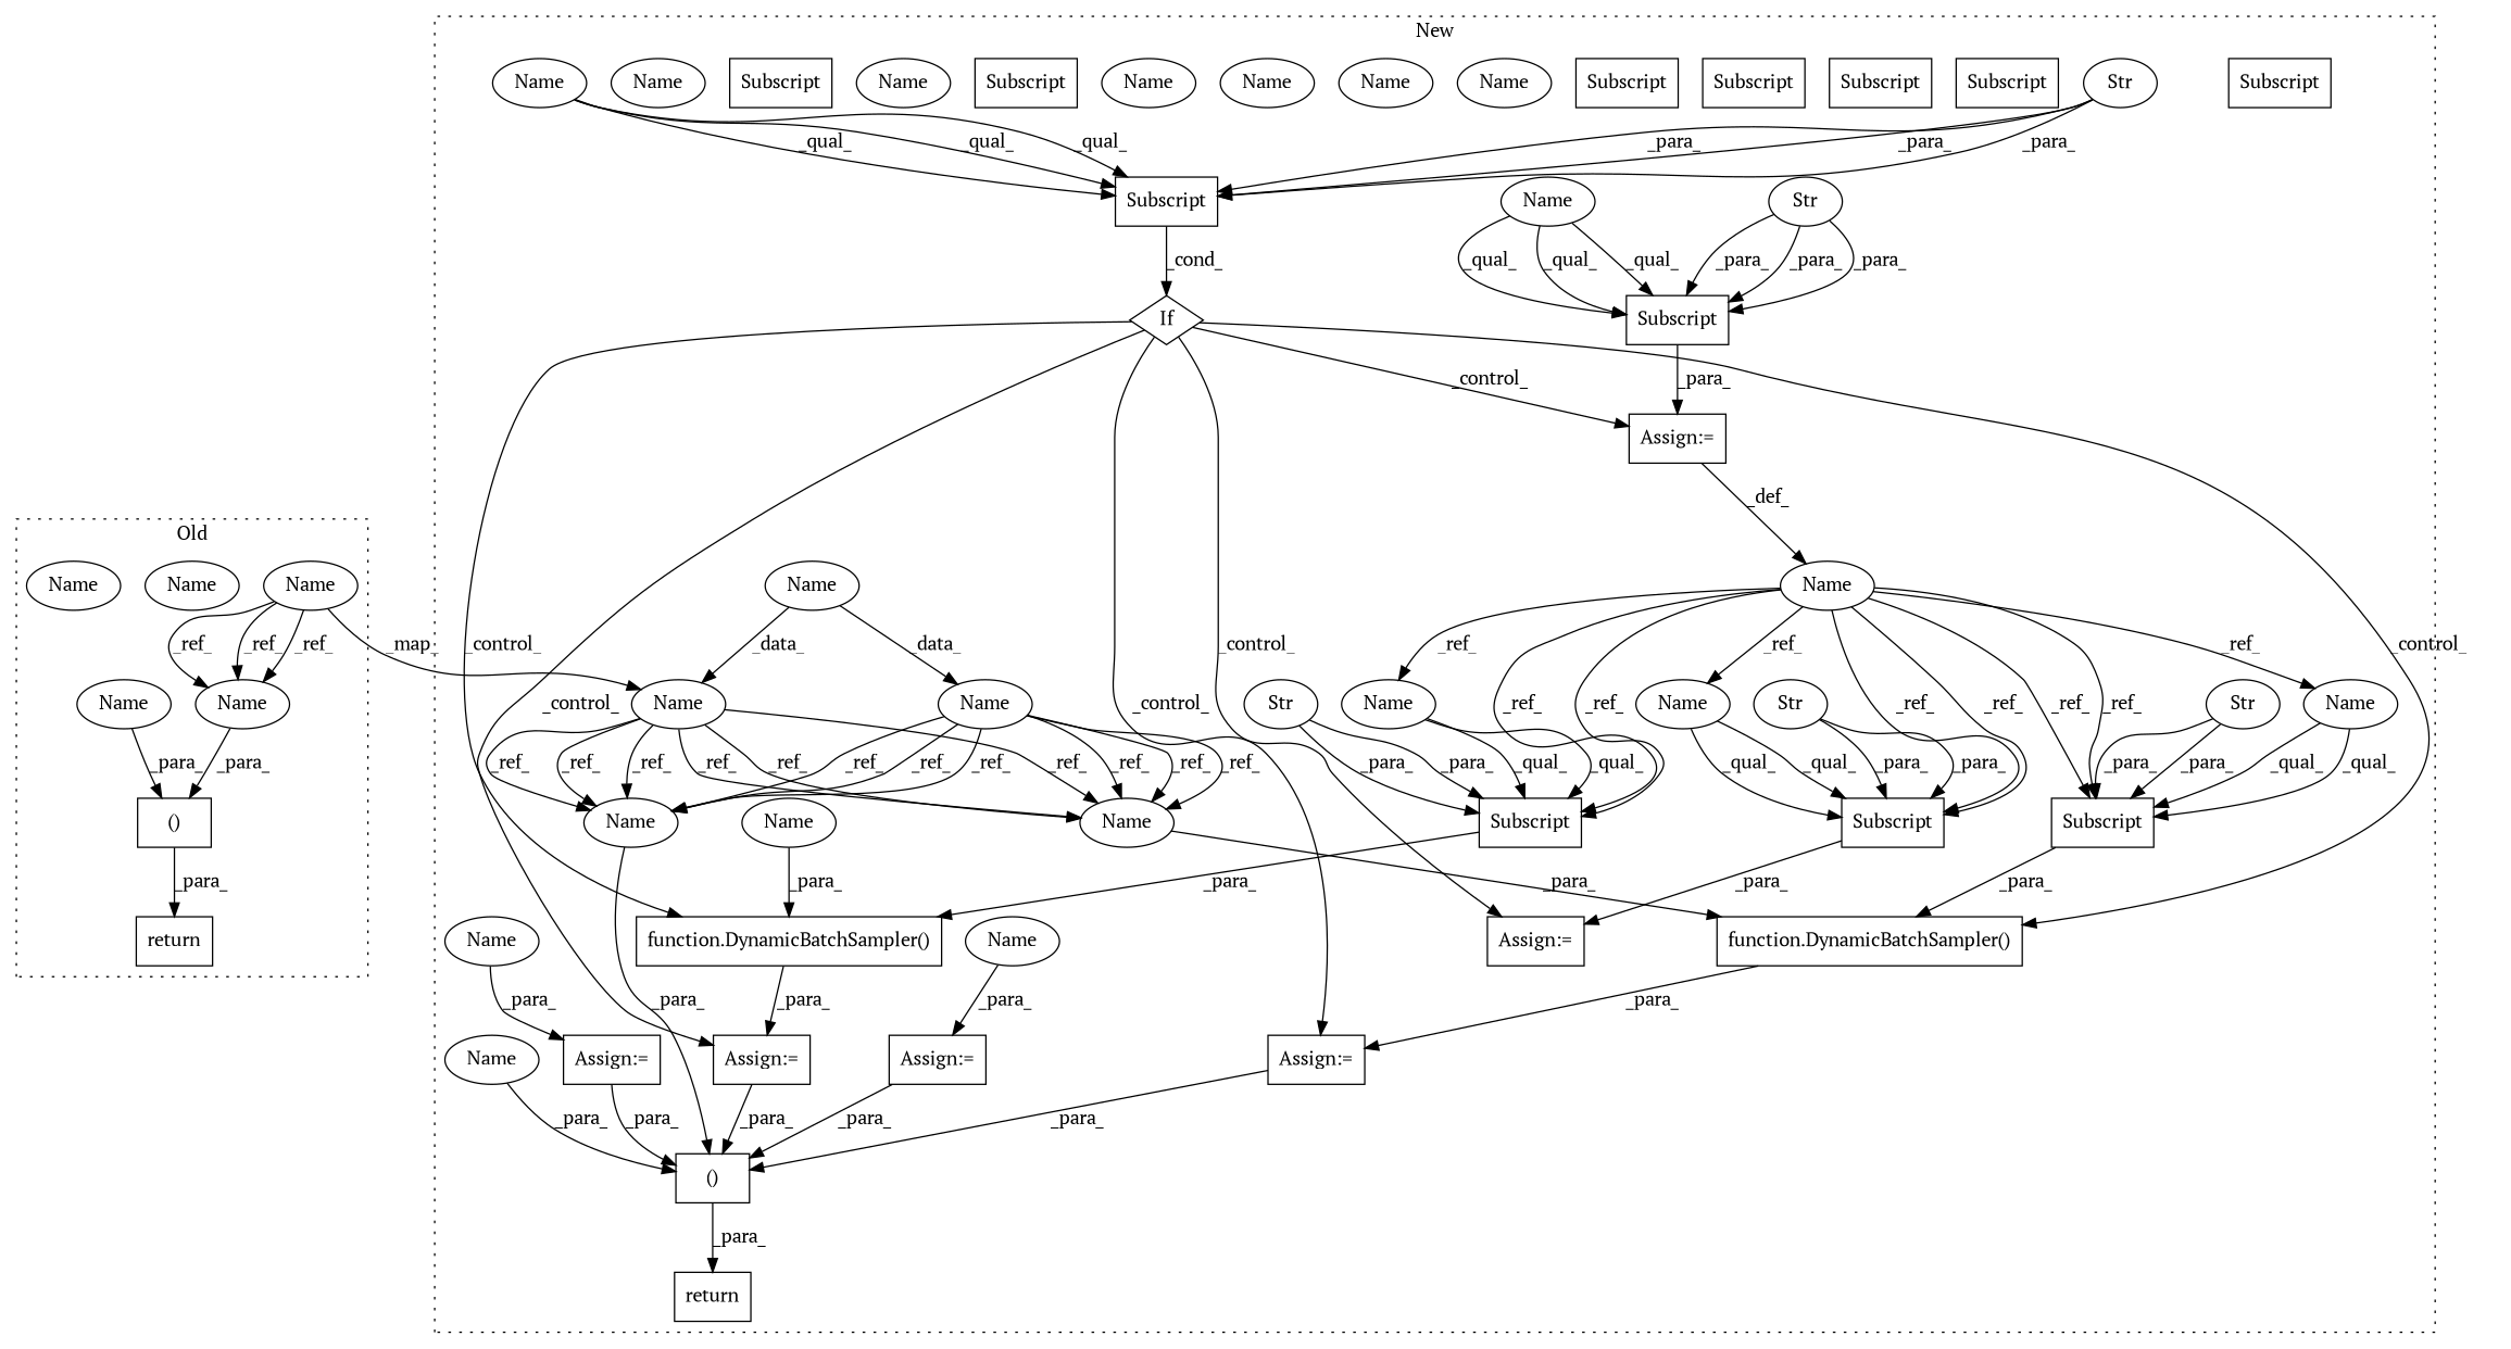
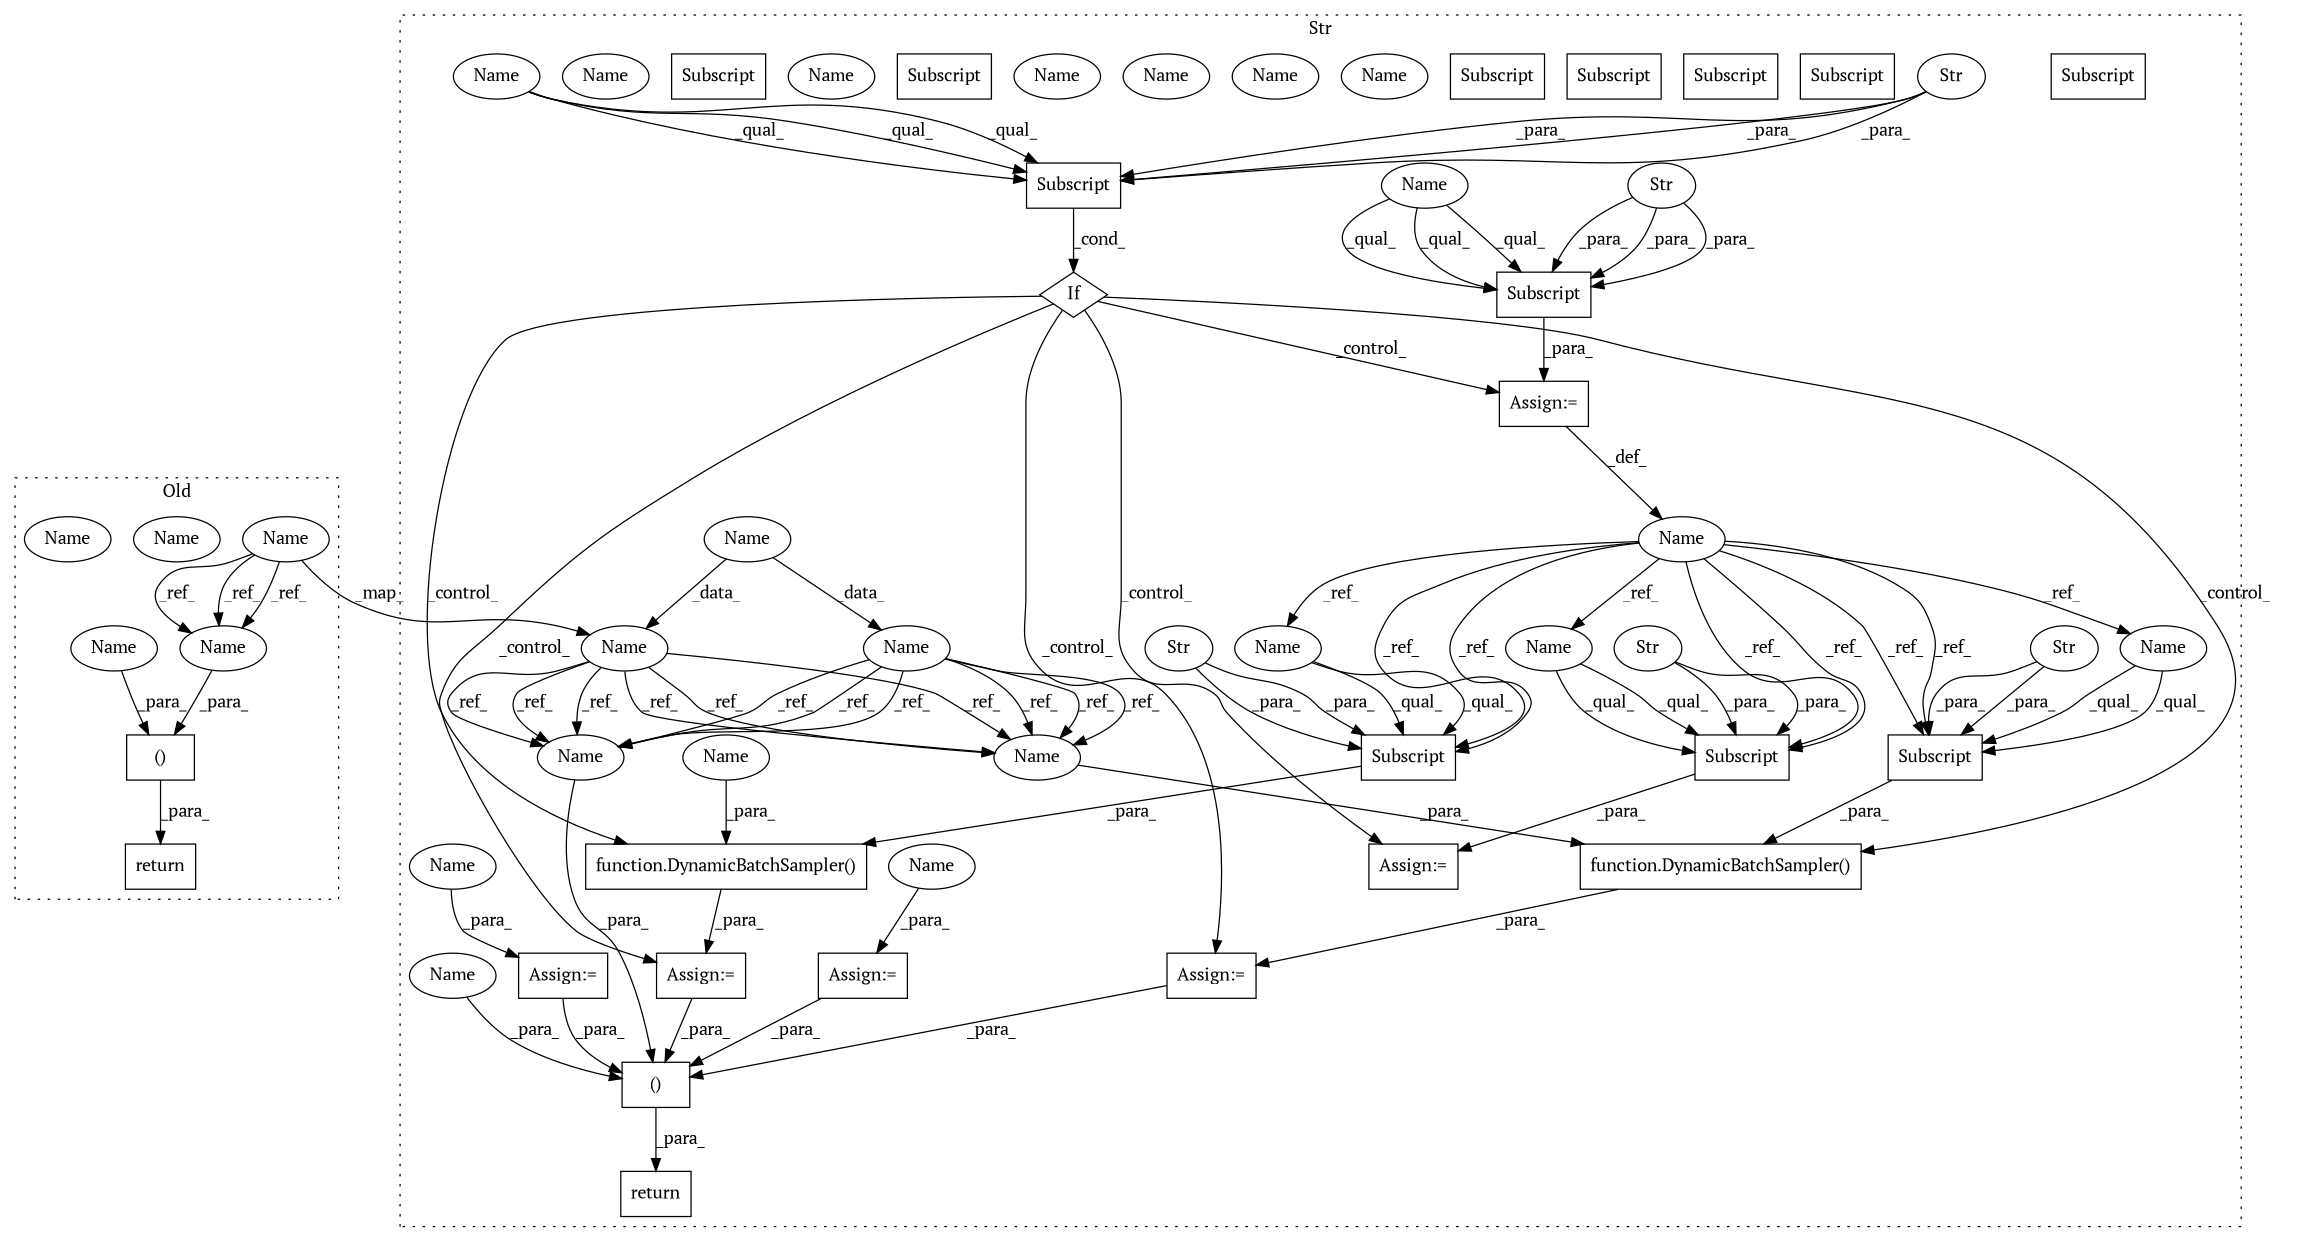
  digraph {
    fontname="PT Serif"
    node [a=87 l=10 s=14534 shape=ellipse fontname="PT Serif"]
    edge [fontname="PT Serif"]
    n1 [a=54 l=62 label="()" s=14544 shape=box]
    n2 [a=93 l=7 label=return s=14517 shape=box]
    n3 [label=Name s=11064]
    n4 [label=Name s=14554]
    n5 [label=Name]
    n6 [label=Name]
    n7 [label=Name]
    n8 [a=54 l=120 label="()" s=15567 shape=box]
    n9 [a=93 l=7 label=return s=15540 shape=box]
    n10 [a=68 l=3 label="Assign:=" s=14641 shape=box]
    n11 [a=68 l=3 label="Assign:=" s=14610 shape=box]
    n12 [a=68 l=3 label="Assign:=" s=14901 shape=box]
    n13 [a=68 l=3 label="Assign:=" s=14784 shape=box]
    n14 [a=68 l=3 label="Assign:=" s=15232 shape=box]
    n15 [a=68 l=3 label="Assign:=" s=14839 shape=box]
    n16 [a=75 l="33,210" label="function.DynamicBatchSampler()" s="14904,14993" shape=box]
    n17 [a=96 l=3 label=If s=14653 shape=diamond]
    n18 [label=Name s=10790]
    n19 [label=Name s=11064]
    n20 [label=Name s=11316]
    n21 [a=75 l="33,210" label="function.DynamicBatchSampler()" s="15235,15324" shape=box]
    n22 [a=63 l="27,0" label=Subscript s="14656,0" shape=box]
    n23 [a=66 l=18 label=Str s=14664]
    n24 [a=63 l="30,0" label=Subscript s="14842,0" shape=box]
    n25 [a=66 l=13 label=Str s=14858]
    n26 [a=63 l="32,0" label=Subscript s="14787,0" shape=box]
    n27 [a=66 l=23 label=Str s=14795]
    n28 [a=63 l="32,0" label=Subscript s="15292,0" shape=box]
    n29 [a=66 l=15 label=Str s=15308]
    n30 [l=15 label=Name s=14769]
    n31 [a=63 l="32,0" label=Subscript s="14961,0" shape=box]
    n32 [a=66 l=15 label=Str s=14977]
    n33 [a=63 l="30,0" label=Subscript s="14842,0" shape=box]
    n34 [a=63 l="32,0" label=Subscript s="14961,0" shape=box]
    n35 [a=63 l="32,0" label=Subscript s="15292,0" shape=box]
    n36 [l=15 label=Name s=14961]
    n37 [l=15 label=Name s=14842]
    n38 [l=15 label=Name s=15292]
    n39 [label=Name s=15557]
    n40 [label=Name s=14937]
    n41 [label=Name s=15557]
    n42 [label=Name s=14937]
    n43 [a=63 l="32,0" label=Subscript s="14787,0" shape=box]
    n44 [l=7 label=Name s=14656]
    n45 [a=63 l="27,0" label=Subscript s="14656,0" shape=box]
    n46 [l=7 label=Name s=14787]
    n47 [l=7 label=Name s=14787]
    n48 [a=63 l="32,0" label=Subscript s="14787,0" shape=box]
    n49 [a=63 l="27,0" label=Subscript s="14656,0" shape=box]
    n50 [l=7 label=Name s=14656]
    n51 [l=4 label=Name s=14613]
    n52 [l=4 label=Name s=14644]
    n53 [label=Name s=14937]
    n54 [label=Name s=15557]
    n55 [label=Name s=15268]
    n56 [label=Name s=15577]
    subgraph cluster_1 {
      label=Old
      style=dotted
      n1
      n2
      n3
      n4
      n5
      n6
      n7
    }
    subgraph cluster_2 {
-     label=New
+     label=Str
      style=dotted
      n8
      n9
      n10
      n11
      n12
      n13
      n14
      n15
      n16
      n17
      n18
      n19
      n20
      n21
      n22
      n23
      n24
      n25
      n26
      n27
      n28
      n29
      n30
      n31
      n32
      n33
      n34
      n35
      n36
      n37
      n38
      n39
      n40
      n41
      n42
      n43
      n44
      n45
      n46
      n47
      n48
      n49
      n50
      n51
      n52
      n53
      n54
      n55
      n56
    }
    n1 -> n2 [label=_para_]
    n3 -> n7 [label=_ref_]
    n3 -> n7 [label=_ref_]
    n3 -> n7 [label=_ref_]
    n3 -> n19 [label=_map_]
    n4 -> n1 [label=_para_]
    n7 -> n1 [label=_para_]
    n8 -> n9 [label=_para_]
    n10 -> n8 [label=_para_]
    n11 -> n8 [label=_para_]
    n12 -> n8 [label=_para_]
    n13 -> n30 [label=_def_]
    n14 -> n8 [label=_para_]
    n16 -> n12 [label=_para_]
    n17 -> n12 [label=_control_]
    n17 -> n13 [label=_control_]
    n17 -> n14 [label=_control_]
    n17 -> n15 [label=_control_]
    n17 -> n16 [label=_control_]
    n17 -> n21 [label=_control_]
    n18 -> n19 [label=_data_]
    n18 -> n20 [label=_data_]
    n19 -> n53 [label=_ref_]
    n19 -> n53 [label=_ref_]
    n19 -> n53 [label=_ref_]
    n19 -> n54 [label=_ref_]
    n19 -> n54 [label=_ref_]
    n19 -> n54 [label=_ref_]
    n20 -> n53 [label=_ref_]
    n20 -> n53 [label=_ref_]
    n20 -> n53 [label=_ref_]
    n20 -> n54 [label=_ref_]
    n20 -> n54 [label=_ref_]
    n20 -> n54 [label=_ref_]
    n21 -> n14 [label=_para_]
    n23 -> n49 [label=_para_]
    n23 -> n49 [label=_para_]
    n23 -> n49 [label=_para_]
    n25 -> n33 [label=_para_]
    n25 -> n33 [label=_para_]
    n27 -> n48 [label=_para_]
    n27 -> n48 [label=_para_]
    n27 -> n48 [label=_para_]
    n29 -> n35 [label=_para_]
    n29 -> n35 [label=_para_]
    n30 -> n33 [label=_ref_]
    n30 -> n33 [label=_ref_]
    n30 -> n34 [label=_ref_]
    n30 -> n34 [label=_ref_]
    n30 -> n35 [label=_ref_]
    n30 -> n35 [label=_ref_]
    n30 -> n36 [label=_ref_]
    n30 -> n37 [label=_ref_]
    n30 -> n38 [label=_ref_]
    n32 -> n34 [label=_para_]
    n32 -> n34 [label=_para_]
    n33 -> n15 [label=_para_]
    n34 -> n16 [label=_para_]
    n35 -> n21 [label=_para_]
    n36 -> n34 [label=_qual_]
    n36 -> n34 [label=_qual_]
    n37 -> n33 [label=_qual_]
    n37 -> n33 [label=_qual_]
    n38 -> n35 [label=_qual_]
    n38 -> n35 [label=_qual_]
    n47 -> n48 [label=_qual_]
    n47 -> n48 [label=_qual_]
    n47 -> n48 [label=_qual_]
    n48 -> n13 [label=_para_]
    n49 -> n17 [label=_cond_]
    n50 -> n49 [label=_qual_]
    n50 -> n49 [label=_qual_]
    n50 -> n49 [label=_qual_]
    n51 -> n11 [label=_para_]
    n52 -> n10 [label=_para_]
    n53 -> n16 [label=_para_]
    n54 -> n8 [label=_para_]
    n55 -> n21 [label=_para_]
    n56 -> n8 [label=_para_]
  }
